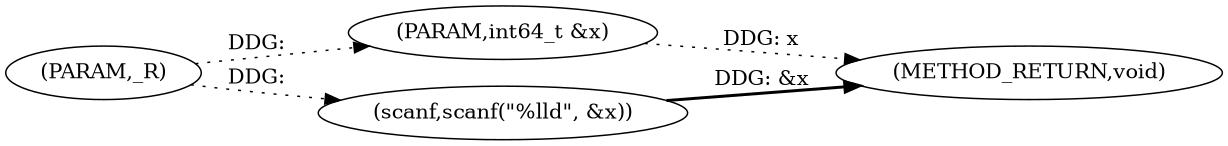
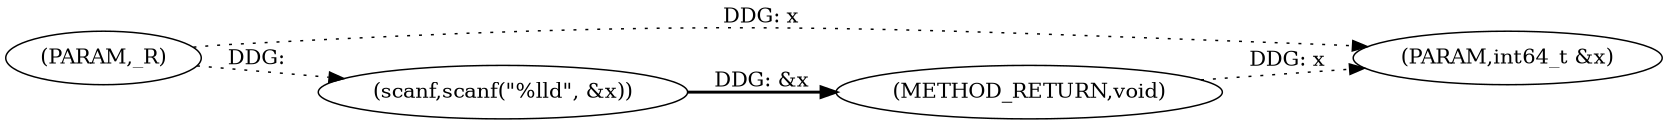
  digraph {
    rankdir=LR
    edge [style=dotted]
    n1 [label="(PARAM,_R)"]
    n2 [label="(PARAM,int64_t &x)"]
    n3 [label="(scanf,scanf(\"%lld\", &x))"]
    n4 [label="(METHOD_RETURN,void)"]
-   n1 -> n2 [label="DDG: "]
+   n1 -> n2 [label="DDG: x"]
    n1 -> n3 [label="DDG: "]
-   n2 -> n4 [label="DDG: x"]
+   n4 -> n2 [label="DDG: x"]
    n3 -> n4 [label="DDG: &x" style=bold]
  }
